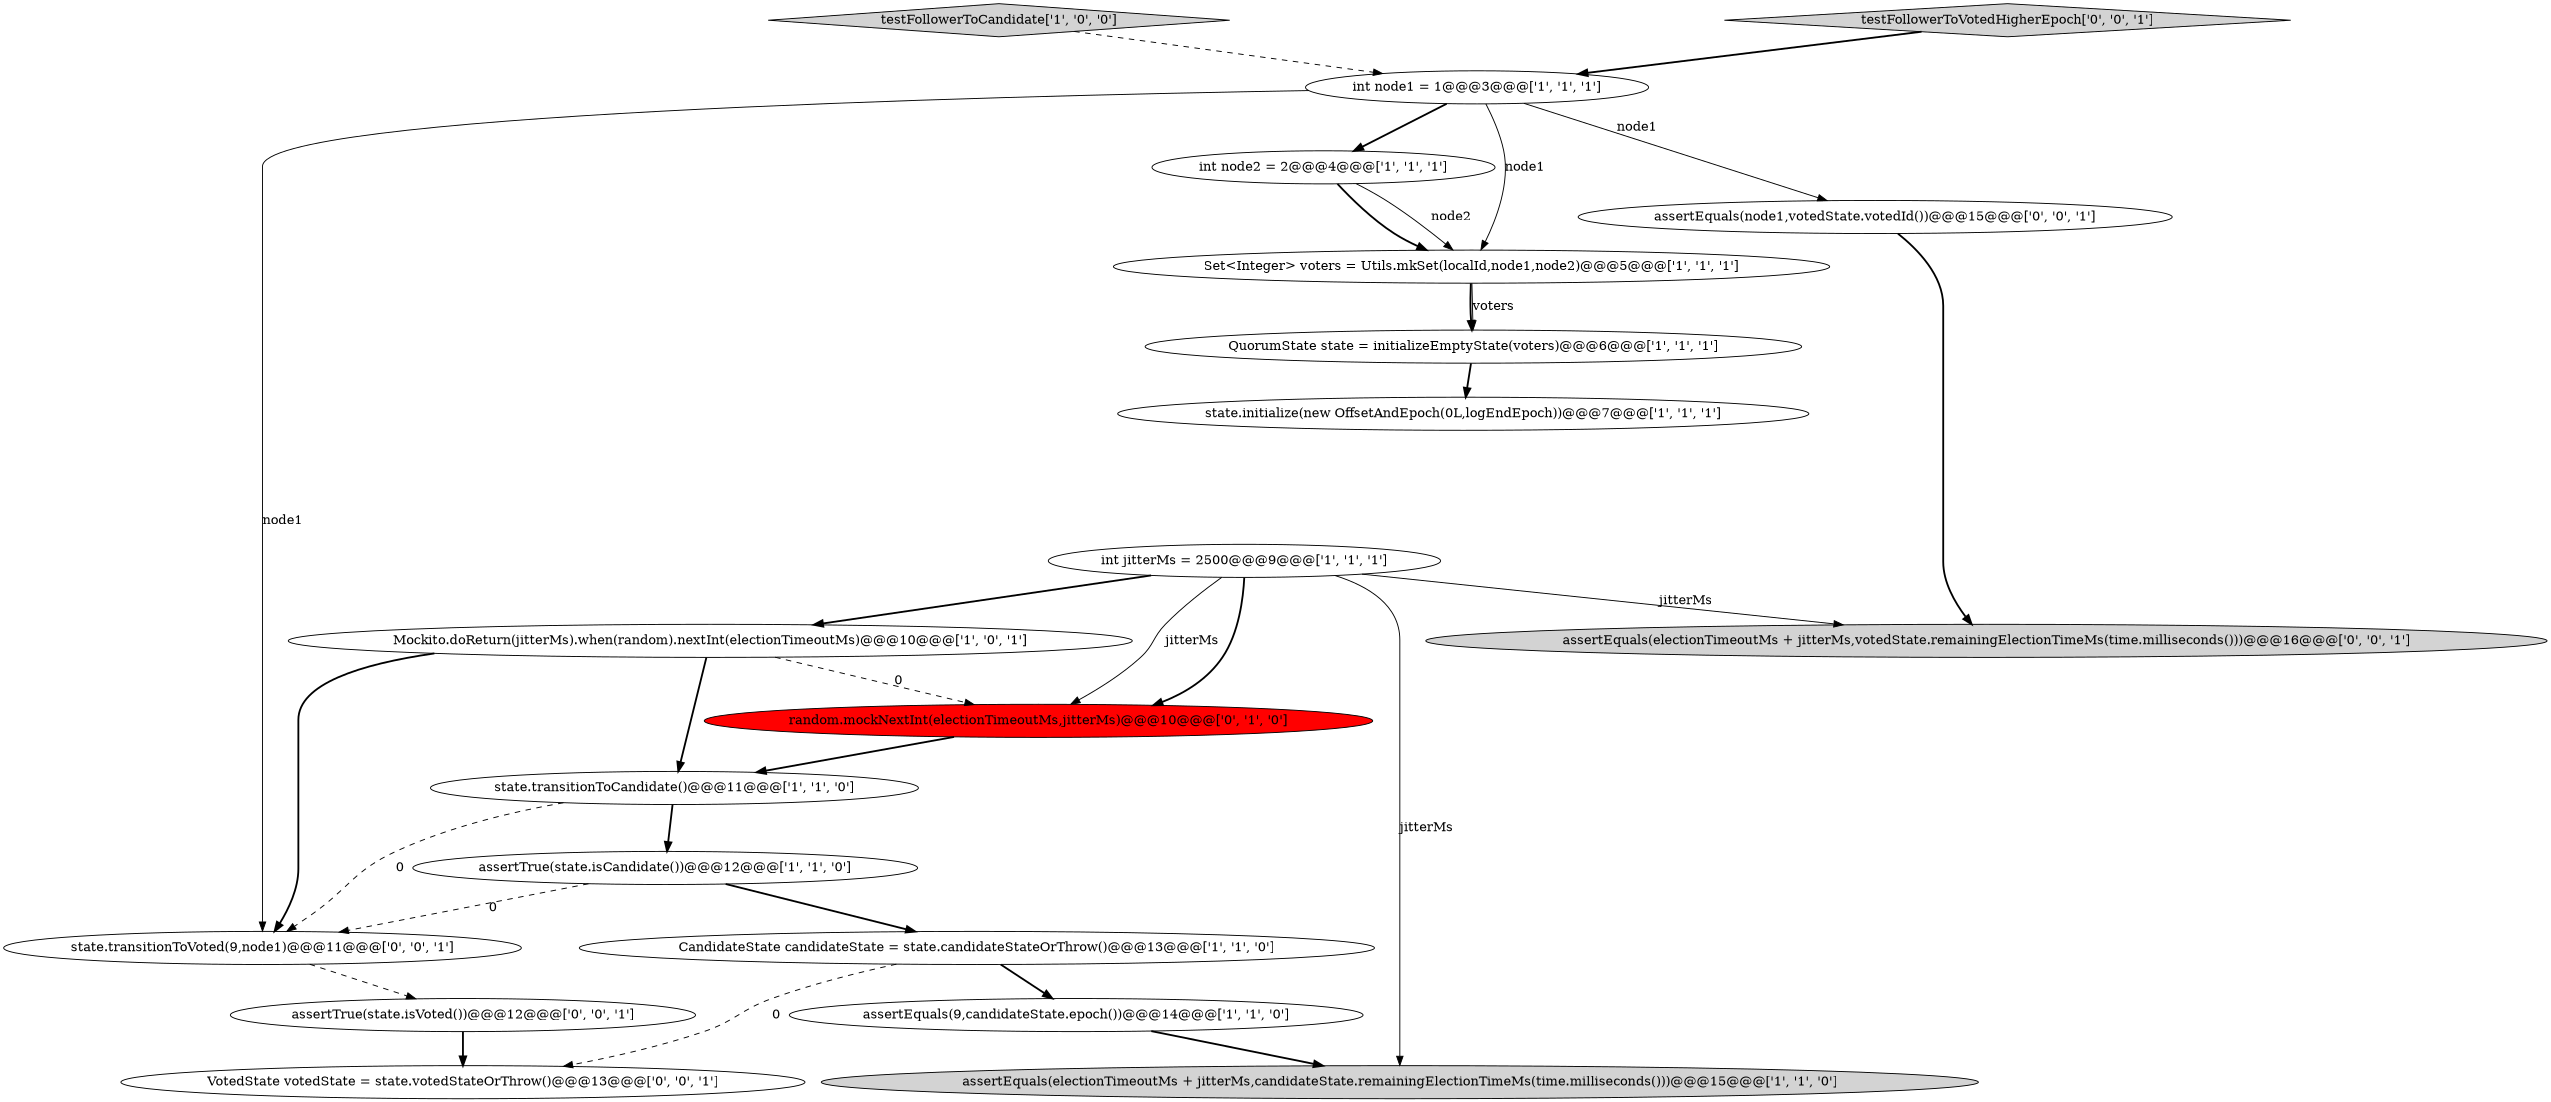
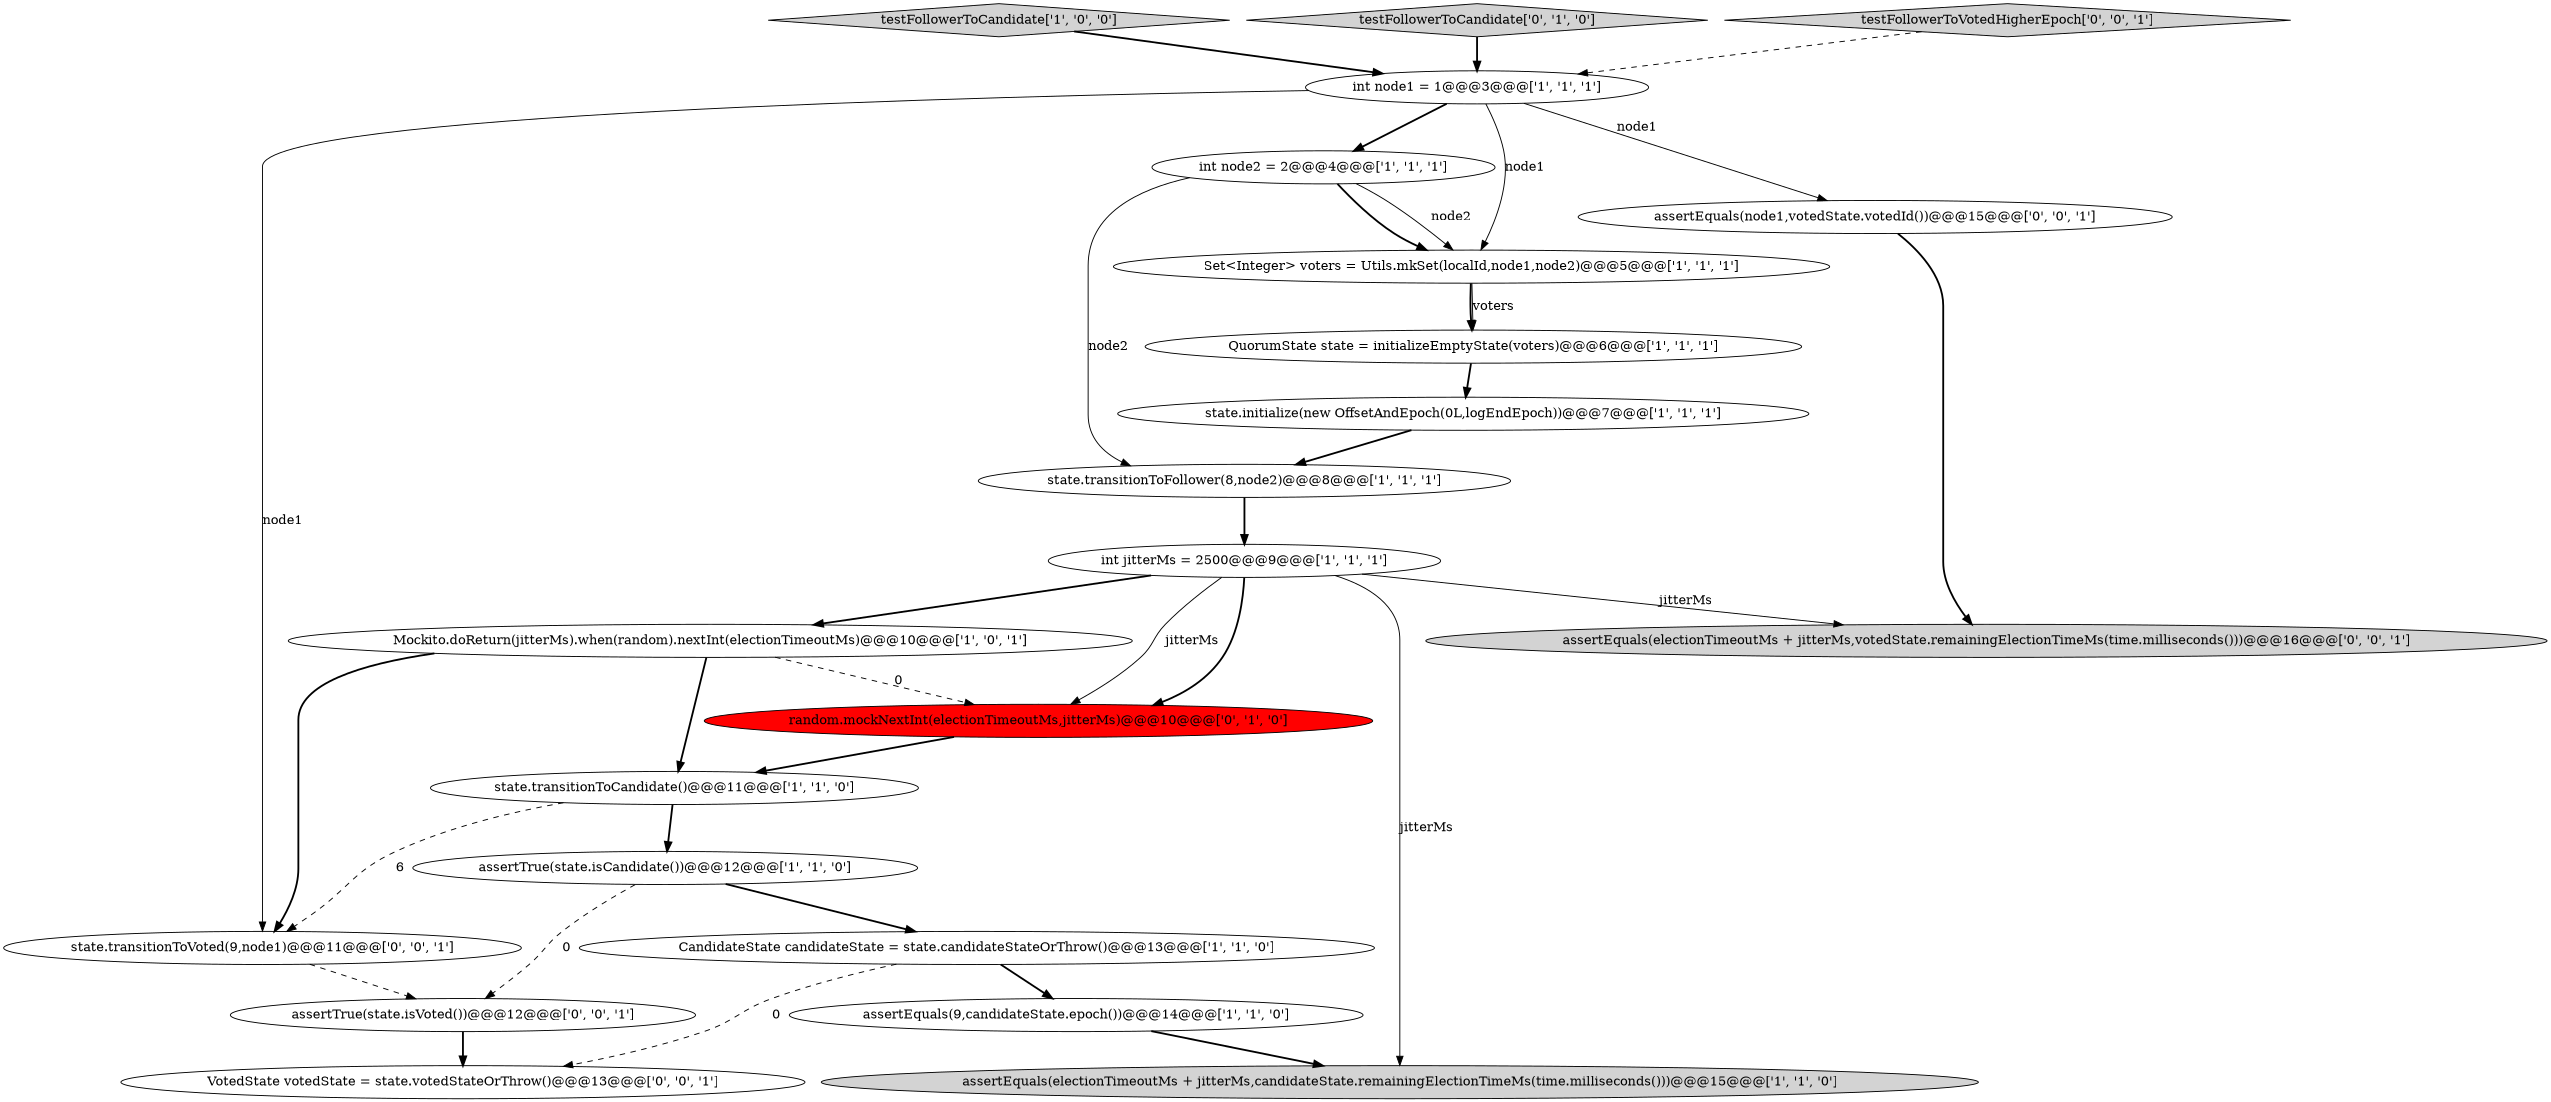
  digraph {
    node [fillcolor=white shape=ellipse style=filled]
    edge [style=bold]
    n1 [fillcolor=lightgray label="assertEquals(electionTimeoutMs + jitterMs,votedState.remainingElectionTimeMs(time.milliseconds()))@@@16@@@['0', '0', '1']"]
    n2 [label="state.transitionToCandidate()@@@11@@@['1', '1', '0']"]
    n3 [label="assertTrue(state.isCandidate())@@@12@@@['1', '1', '0']"]
    n4 [label="state.transitionToVoted(9,node1)@@@11@@@['0', '0', '1']"]
    n5 [label="assertTrue(state.isVoted())@@@12@@@['0', '0', '1']"]
    n6 [label="CandidateState candidateState = state.candidateStateOrThrow()@@@13@@@['1', '1', '0']"]
    n7 [fillcolor=red label="random.mockNextInt(electionTimeoutMs,jitterMs)@@@10@@@['0', '1', '0']"]
    n8 [label="int jitterMs = 2500@@@9@@@['1', '1', '1']"]
    n9 [label="Mockito.doReturn(jitterMs).when(random).nextInt(electionTimeoutMs)@@@10@@@['1', '0', '1']"]
    n10 [fillcolor=lightgray label="assertEquals(electionTimeoutMs + jitterMs,candidateState.remainingElectionTimeMs(time.milliseconds()))@@@15@@@['1', '1', '0']"]
    n11 [fillcolor=lightgray label="testFollowerToCandidate['1', '0', '0']" shape=diamond]
    n12 [label="int node1 = 1@@@3@@@['1', '1', '1']"]
    n13 [label="int node2 = 2@@@4@@@['1', '1', '1']"]
    n14 [label="Set<Integer> voters = Utils.mkSet(localId,node1,node2)@@@5@@@['1', '1', '1']"]
    n15 [label="assertEquals(node1,votedState.votedId())@@@15@@@['0', '0', '1']"]
    n16 [label="assertEquals(9,candidateState.epoch())@@@14@@@['1', '1', '0']"]
+   n17 [label="state.transitionToFollower(8,node2)@@@8@@@['1', '1', '1']"]
    n18 [label="QuorumState state = initializeEmptyState(voters)@@@6@@@['1', '1', '1']"]
+   n19 [fillcolor=lightgray label="testFollowerToCandidate['0', '1', '0']" shape=diamond]
    n20 [label="VotedState votedState = state.votedStateOrThrow()@@@13@@@['0', '0', '1']"]
    n21 [label="state.initialize(new OffsetAndEpoch(0L,logEndEpoch))@@@7@@@['1', '1', '1']"]
    n22 [fillcolor=lightgray label="testFollowerToVotedHigherEpoch['0', '0', '1']" shape=diamond]
    n2 -> n3
-   n2 -> n4 [label=0 style=dashed]
-   n3 -> n4 [label=0 style=dashed]
+   n2 -> n4 [label=6 style=dashed]
+   n3 -> n5 [label=0 style=dashed]
    n3 -> n6
    n4 -> n5 [style=dashed]
    n5 -> n20
    n6 -> n16
    n6 -> n20 [label=0 style=dashed]
    n7 -> n2
    n8 -> n1 [label=jitterMs style=solid]
    n8 -> n7
    n8 -> n7 [label=jitterMs style=solid]
    n8 -> n9
    n8 -> n10 [label=jitterMs style=solid]
    n9 -> n2
    n9 -> n4
    n9 -> n7 [label=0 style=dashed]
-   n11 -> n12 [style=dashed]
+   n11 -> n12
    n12 -> n4 [label=node1 style=solid]
    n12 -> n13
    n12 -> n14 [label=node1 style=solid]
    n12 -> n15 [label=node1 style=solid]
    n13 -> n14
    n13 -> n14 [label=node2 style=solid]
+   n13 -> n17 [label=node2 style=solid]
    n14 -> n18
    n14 -> n18 [label=voters style=solid]
    n15 -> n1
    n16 -> n10
+   n17 -> n8
    n18 -> n21
-   n22 -> n12
+   n19 -> n12
+   n21 -> n17
+   n22 -> n12 [style=dashed]
  }
